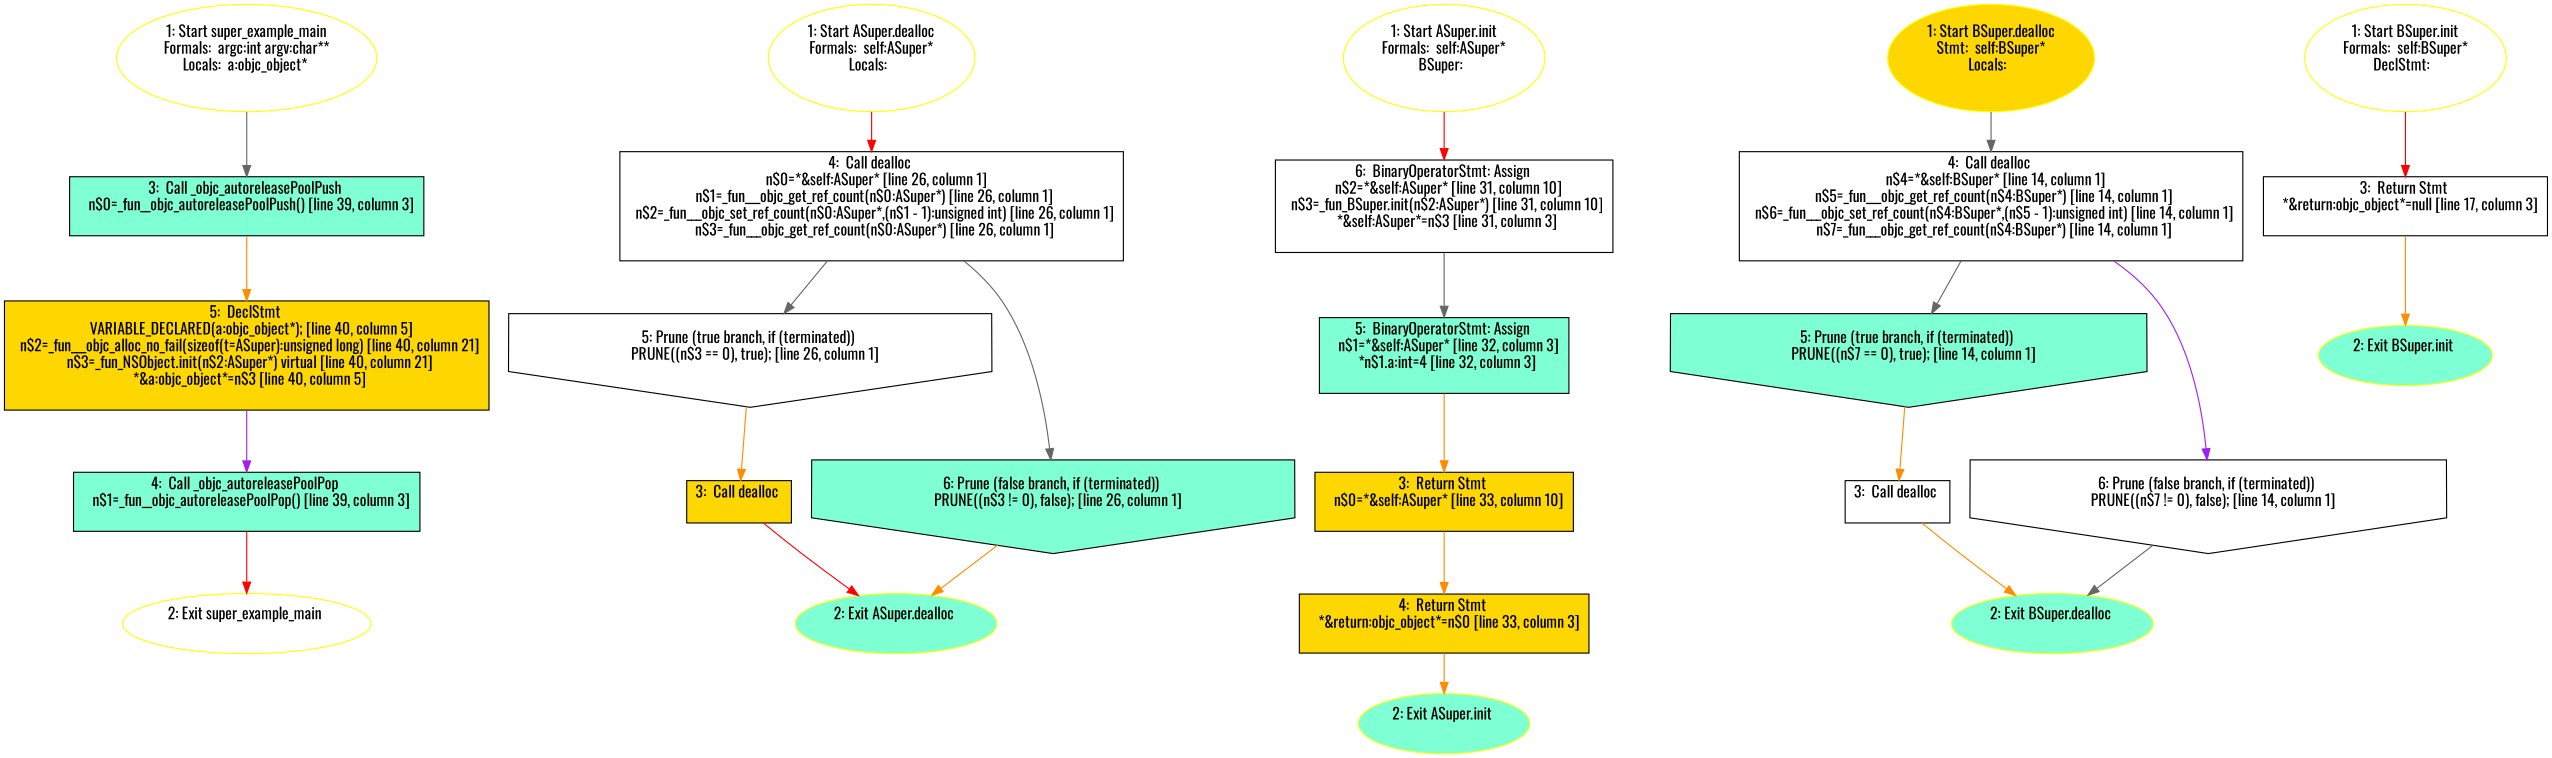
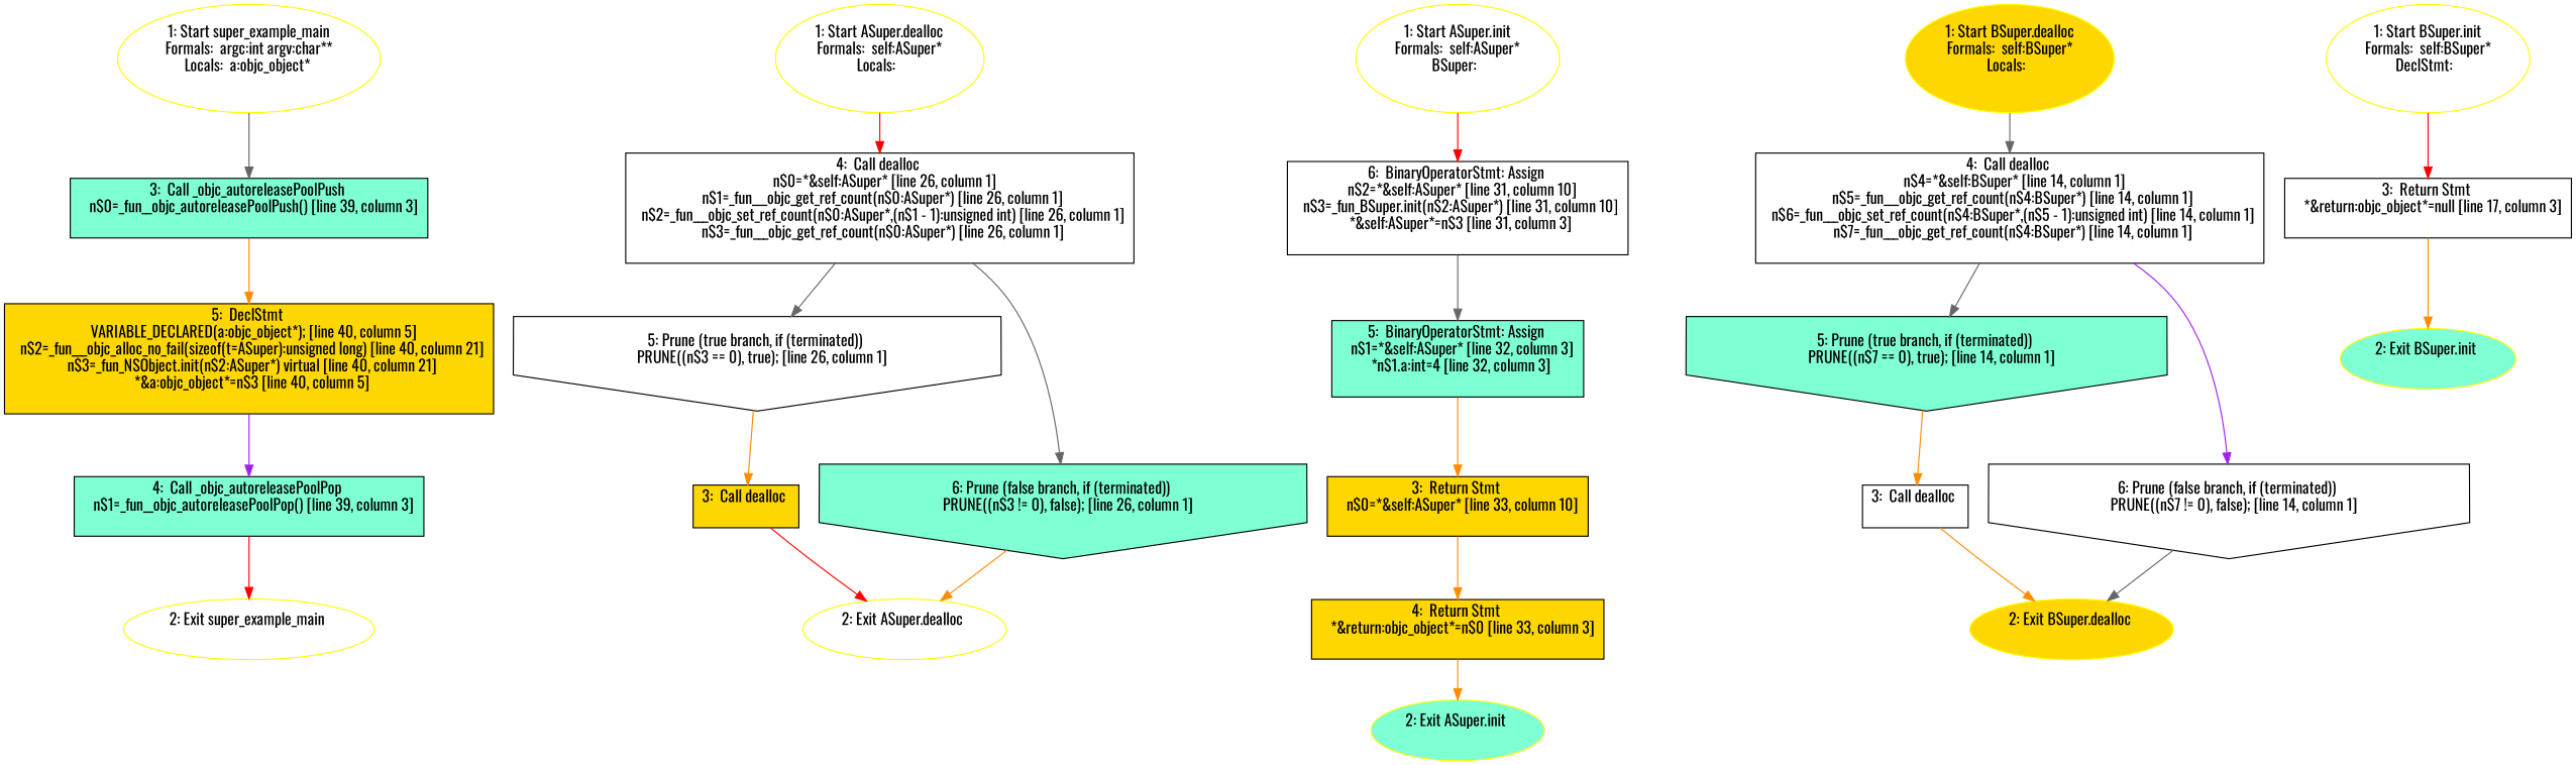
  digraph {
    fontname=Oswald
    node [fillcolor=white fontname=Oswald style=filled shape=box]
    edge [color=darkorange fontname=Oswald]
    n1 [color=yellow label="1: Start super_example_main\nFormals:  argc:int argv:char**\nLocals:  a:objc_object* \n  " shape=""]
    n2 [fillcolor=aquamarine label="3:  Call _objc_autoreleasePoolPush \n   n$0=_fun__objc_autoreleasePoolPush() [line 39, column 3]\n "]
    n3 [fillcolor=gold label="5:  DeclStmt \n   VARIABLE_DECLARED(a:objc_object*); [line 40, column 5]\n  n$2=_fun___objc_alloc_no_fail(sizeof(t=ASuper):unsigned long) [line 40, column 21]\n  n$3=_fun_NSObject.init(n$2:ASuper*) virtual [line 40, column 21]\n  *&a:objc_object*=n$3 [line 40, column 5]\n "]
    n4 [fillcolor=aquamarine label="4:  Call _objc_autoreleasePoolPop \n   n$1=_fun__objc_autoreleasePoolPop() [line 39, column 3]\n "]
    n5 [color=yellow label="2: Exit super_example_main \n  " shape=""]
    n6 [color=yellow label="1: Start ASuper.dealloc\nFormals:  self:ASuper*\nLocals:  \n  " shape=""]
    n7 [label="4:  Call dealloc \n   n$0=*&self:ASuper* [line 26, column 1]\n  n$1=_fun___objc_get_ref_count(n$0:ASuper*) [line 26, column 1]\n  n$2=_fun___objc_set_ref_count(n$0:ASuper*,(n$1 - 1):unsigned int) [line 26, column 1]\n  n$3=_fun___objc_get_ref_count(n$0:ASuper*) [line 26, column 1]\n "]
    n8 [label="5: Prune (true branch, if (terminated)) \n   PRUNE((n$3 == 0), true); [line 26, column 1]\n " shape=invhouse]
    n9 [fillcolor=aquamarine label="6: Prune (false branch, if (terminated)) \n   PRUNE((n$3 != 0), false); [line 26, column 1]\n " shape=invhouse]
    n10 [fillcolor=gold label="3:  Call dealloc \n  "]
-   n11 [color=yellow fillcolor=aquamarine label="2: Exit ASuper.dealloc \n  " shape=""]
+   n11 [color=yellow label="2: Exit ASuper.dealloc \n  " shape=""]
    n12 [color=yellow label="1: Start ASuper.init\nFormals:  self:ASuper*\nBSuper:  \n  " shape=""]
    n13 [label="6:  BinaryOperatorStmt: Assign \n   n$2=*&self:ASuper* [line 31, column 10]\n  n$3=_fun_BSuper.init(n$2:ASuper*) [line 31, column 10]\n  *&self:ASuper*=n$3 [line 31, column 3]\n "]
    n14 [fillcolor=aquamarine label="5:  BinaryOperatorStmt: Assign \n   n$1=*&self:ASuper* [line 32, column 3]\n  *n$1.a:int=4 [line 32, column 3]\n "]
    n15 [fillcolor=gold label="3:  Return Stmt \n   n$0=*&self:ASuper* [line 33, column 10]\n "]
    n16 [color=yellow fillcolor=aquamarine label="2: Exit ASuper.init \n  " shape=""]
    n17 [fillcolor=gold label="4:  Return Stmt \n   *&return:objc_object*=n$0 [line 33, column 3]\n "]
-   n18 [color=yellow fillcolor=gold label="1: Start BSuper.dealloc\nStmt:  self:BSuper*\nLocals:  \n  " shape=""]
+   n18 [color=yellow fillcolor=gold label="1: Start BSuper.dealloc\nFormals:  self:BSuper*\nLocals:  \n  " shape=""]
    n19 [label="4:  Call dealloc \n   n$4=*&self:BSuper* [line 14, column 1]\n  n$5=_fun___objc_get_ref_count(n$4:BSuper*) [line 14, column 1]\n  n$6=_fun___objc_set_ref_count(n$4:BSuper*,(n$5 - 1):unsigned int) [line 14, column 1]\n  n$7=_fun___objc_get_ref_count(n$4:BSuper*) [line 14, column 1]\n "]
    n20 [fillcolor=aquamarine label="5: Prune (true branch, if (terminated)) \n   PRUNE((n$7 == 0), true); [line 14, column 1]\n " shape=invhouse]
    n21 [label="6: Prune (false branch, if (terminated)) \n   PRUNE((n$7 != 0), false); [line 14, column 1]\n " shape=invhouse]
    n22 [label="3:  Call dealloc \n  "]
-   n23 [color=yellow fillcolor=aquamarine label="2: Exit BSuper.dealloc \n  " shape=""]
+   n23 [color=yellow fillcolor=gold label="2: Exit BSuper.dealloc \n  " shape=""]
    n24 [color=yellow label="1: Start BSuper.init\nFormals:  self:BSuper*\nDeclStmt:  \n  " shape=""]
    n25 [label="3:  Return Stmt \n   *&return:objc_object*=null [line 17, column 3]\n "]
    n26 [color=yellow fillcolor=aquamarine label="2: Exit BSuper.init \n  " shape=""]
    n1 -> n2 [color=gray40]
    n2 -> n3
    n3 -> n4 [color=purple]
    n4 -> n5 [color=red]
    n6 -> n7 [color=red]
    n7 -> n8 [color=gray40]
    n7 -> n9 [color=gray40]
    n8 -> n10
    n9 -> n11
    n10 -> n11 [color=red]
    n12 -> n13 [color=red]
    n13 -> n14 [color=gray40]
    n14 -> n15
    n15 -> n17
    n17 -> n16
    n18 -> n19 [color=gray40]
    n19 -> n20 [color=gray40]
    n19 -> n21 [color=purple]
    n20 -> n22
    n21 -> n23 [color=gray40]
    n22 -> n23
    n24 -> n25 [color=red]
    n25 -> n26
  }
